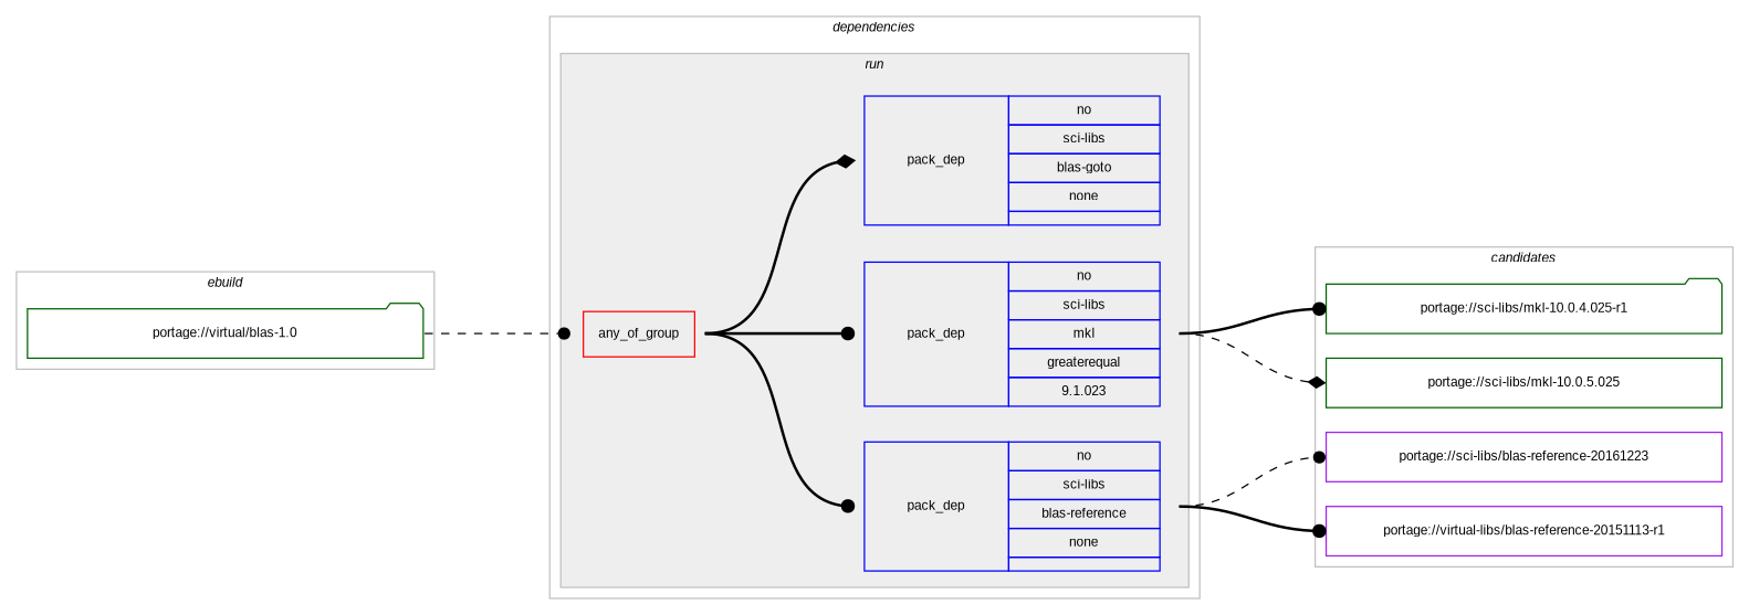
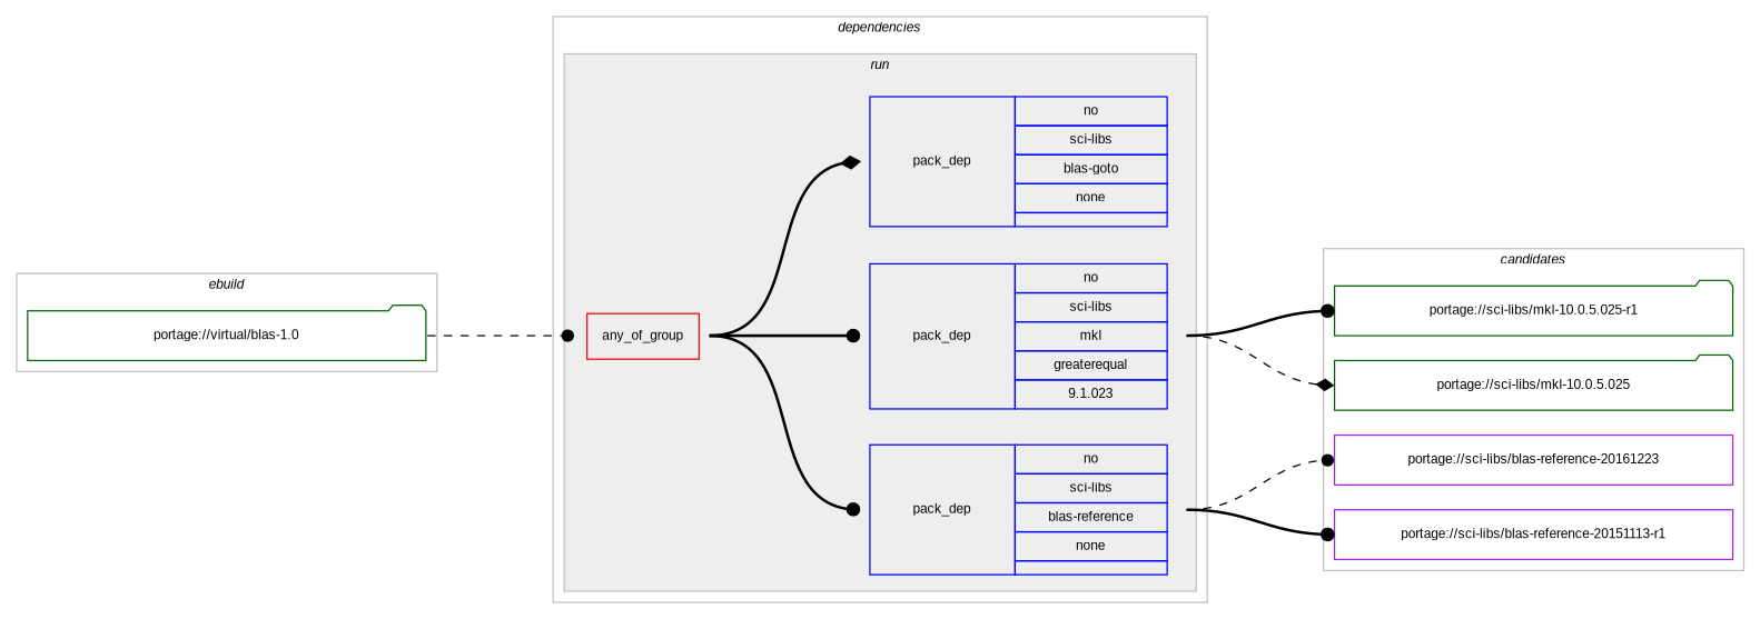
  digraph {
    compound=true
    concentrate=true
    fontname="Liberation Sans"
    fontsize=10
    newrank=true
    rankdir=LR
    ranksep=1.5
    node [color=darkgreen fontname="Liberation Sans" fontsize=10 shape=none]
    edge [arrowhead=dot fontname="Liberation Sans" headport=w style=bold tailport=e weight=20]
    n1 [label="portage://virtual/blas-1.0" shape=folder width=4]
    n2 [color=blue label=<<TABLE BORDER="0" CELLBORDER="1" CELLSPACING="0" CELLPADDING="4" WIDTH="220"><TR><TD ROWSPAN="6" CELLPADDING="30">pack_dep</TD></TR><TR><TD WIDTH="110">no</TD></TR><TR><TD>sci-libs</TD></TR><TR><TD>blas-reference</TD></TR><TR><TD>none</TD></TR><TR><TD></TD></TR></TABLE>>]
    n3 [color=blue label=<<TABLE BORDER="0" CELLBORDER="1" CELLSPACING="0" CELLPADDING="4" WIDTH="220"><TR><TD ROWSPAN="6" CELLPADDING="30">pack_dep</TD></TR><TR><TD WIDTH="110">no</TD></TR><TR><TD>sci-libs</TD></TR><TR><TD>mkl</TD></TR><TR><TD>greaterequal</TD></TR><TR><TD>9.1.023</TD></TR></TABLE>>]
    n4 [color=blue label=<<TABLE BORDER="0" CELLBORDER="1" CELLSPACING="0" CELLPADDING="4" WIDTH="220"><TR><TD ROWSPAN="6" CELLPADDING="30">pack_dep</TD></TR><TR><TD WIDTH="110">no</TD></TR><TR><TD>sci-libs</TD></TR><TR><TD>blas-goto</TD></TR><TR><TD>none</TD></TR><TR><TD></TD></TR></TABLE>>]
    n5 [color=red label=<<TABLE BORDER="0" CELLBORDER="1" CELLSPACING="0" CELLPADDING="4"><TR><TD CELLPADDING="10">any_of_group</TD></TR></TABLE>>]
    n6 [color=purple label="portage://sci-libs/blas-reference-20161223" shape=box width=4]
-   n7 [color=purple label="portage://virtual-libs/blas-reference-20151113-r1" shape=box width=4]
-   n8 [label="portage://sci-libs/mkl-10.0.4.025-r1" shape=folder width=4]
-   n9 [label="portage://sci-libs/mkl-10.0.5.025" shape=box width=4]
+   n7 [color=purple label="portage://sci-libs/blas-reference-20151113-r1" shape=box width=4]
+   n8 [label="portage://sci-libs/mkl-10.0.5.025-r1" shape=folder width=4]
+   n9 [label="portage://sci-libs/mkl-10.0.5.025" shape=folder width=4]
    subgraph cluster_1 {
      color=gray
      label=<<i>ebuild</i>>
      rank=same
      n1
    }
    subgraph cluster_2 {
      color=gray
      label=<<i>dependencies</i>>
      subgraph cluster_3 {
        color=gray
        fillcolor="#eeeeee"
        label=<<i>compile</i>>
        style=filled
      }
      subgraph cluster_4 {
        color=gray
        fillcolor="#eeeeee"
        label=<<i>compile and run</i>>
        style=filled
      }
      subgraph cluster_5 {
        color=gray
        fillcolor="#eeeeee"
        label=<<i>run</i>>
        style=filled
        subgraph sub_6 {
          color=gray
          fillcolor="#eeeeee"
          label=<<i>run</i>>
          style=filled
          n5
          subgraph sub_7 {
            color=gray
            fillcolor="#eeeeee"
            label=<<i>run</i>>
            style=filled
            n2
          }
          subgraph sub_8 {
            color=gray
            fillcolor="#eeeeee"
            label=<<i>run</i>>
            style=filled
            n3
          }
          subgraph sub_9 {
            color=gray
            fillcolor="#eeeeee"
            label=<<i>run</i>>
            style=filled
            n4
          }
        }
      }
    }
    subgraph cluster_10 {
      color=gray
      label=<<i>candidates</i>>
      rank=same
      subgraph sub_11 {
        color=black
        label=<<i>candidates</i>>
        nodesep=1
        rank=same
        n6
        n7
      }
      subgraph sub_12 {
        color=black
        label=<<i>candidates</i>>
        nodesep=1
        rank=same
        n8
        n9
      }
      subgraph sub_13 {
        color=black
        label=<<i>candidates</i>>
        nodesep=1
        rank=same
      }
    }
    n1 -> n5 [style=dashed]
    n2 -> n6 [style=dashed weight=100]
    n2 -> n7 [weight=100]
    n3 -> n8 [weight=100]
    n3 -> n9 [arrowhead=diamond style=dashed weight=100]
    n5 -> n2
    n5 -> n3
    n5 -> n4 [arrowhead=diamond]
  }
